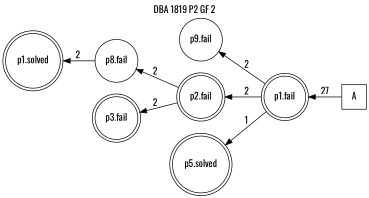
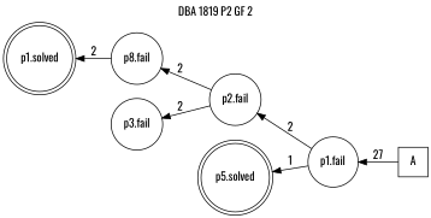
  digraph {
    fontname=Oswald
    label=" DBA 1819 P2 GF 2 "
    labelloc=tl
    rankdir=RL
    node [fontname=Oswald shape=circle]
    edge [fontname=Oswald]
    n1 [label=A shape=square]
-   n2 [label="p1.fail" shape=doublecircle]
-   n3 [label="p9.fail"]
-   n4 [label="p2.fail" shape=doublecircle]
+   n2 [label="p1.fail"]
+   n4 [label="p2.fail"]
    n5 [label="p5.solved" shape=doublecircle]
    n6 [label="p8.fail"]
-   n7 [label="p3.fail" shape=doublecircle]
+   n7 [label="p3.fail"]
    n8 [label="p1.solved" shape=doublecircle]
    n1 -> n2 [label=27]
-   n2 -> n3 [label=2]
    n2 -> n4 [label=2]
    n2 -> n5 [label=1]
    n4 -> n6 [label=2]
    n4 -> n7 [label=2]
    n6 -> n8 [label=2]
  }
